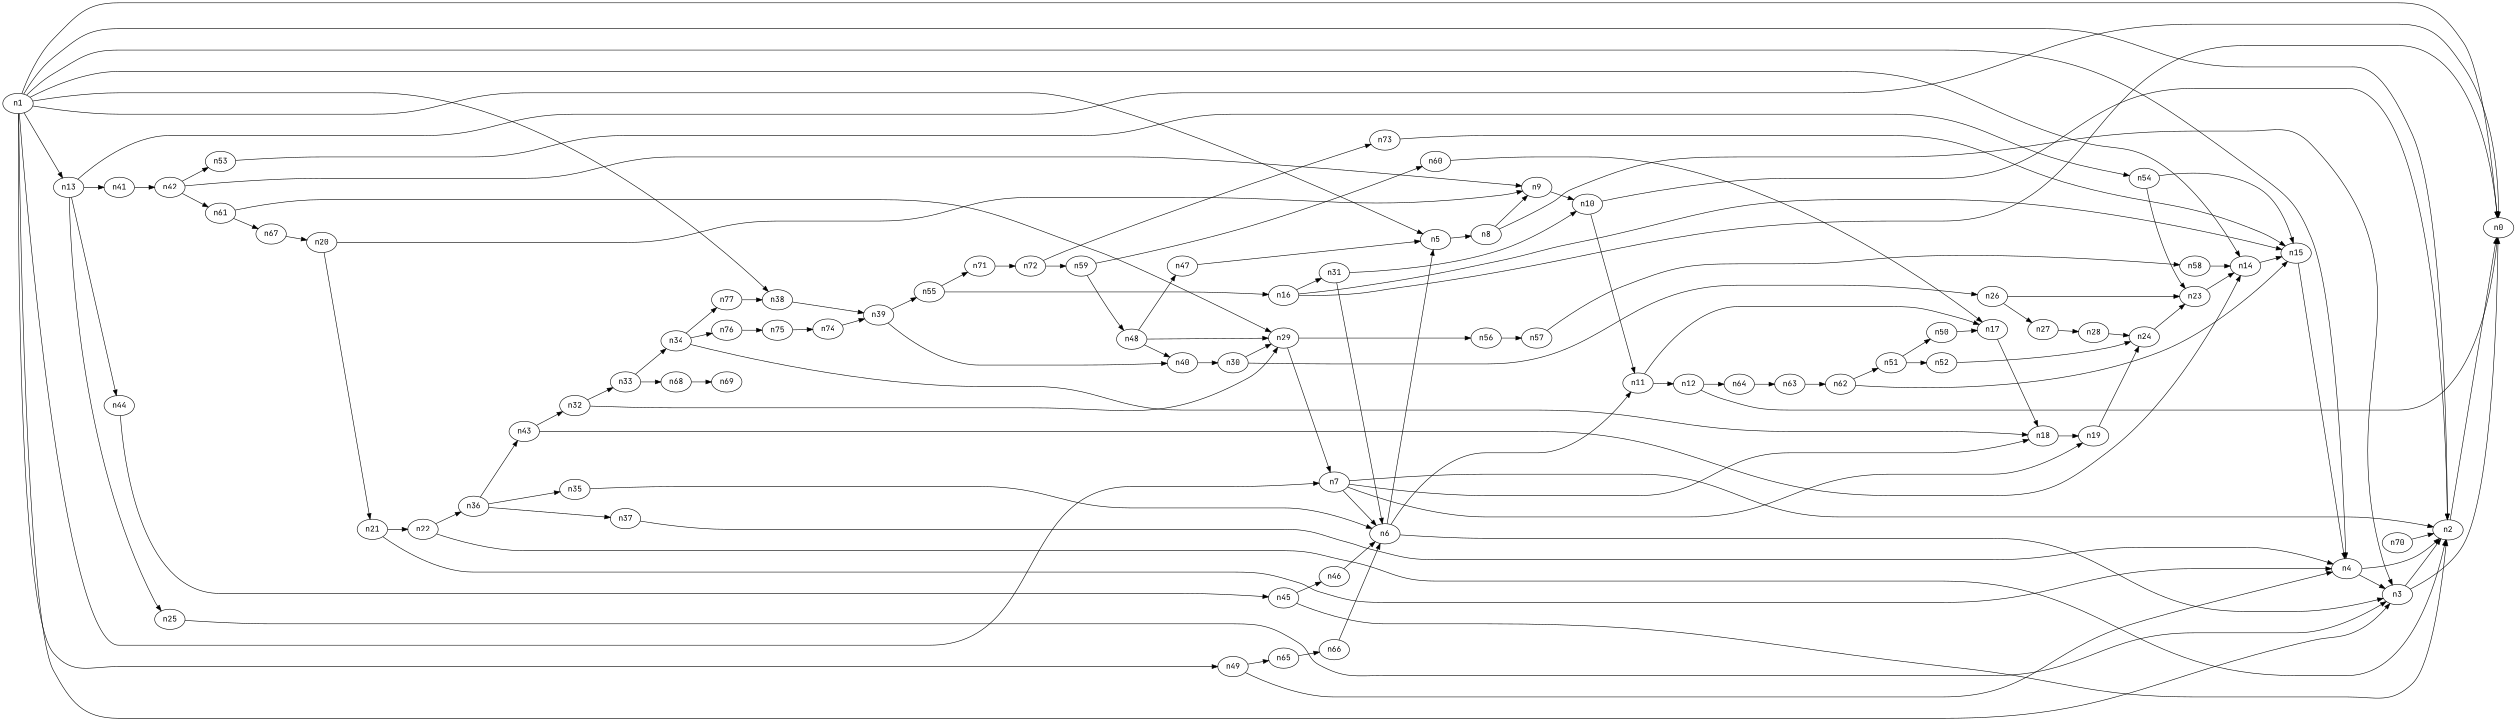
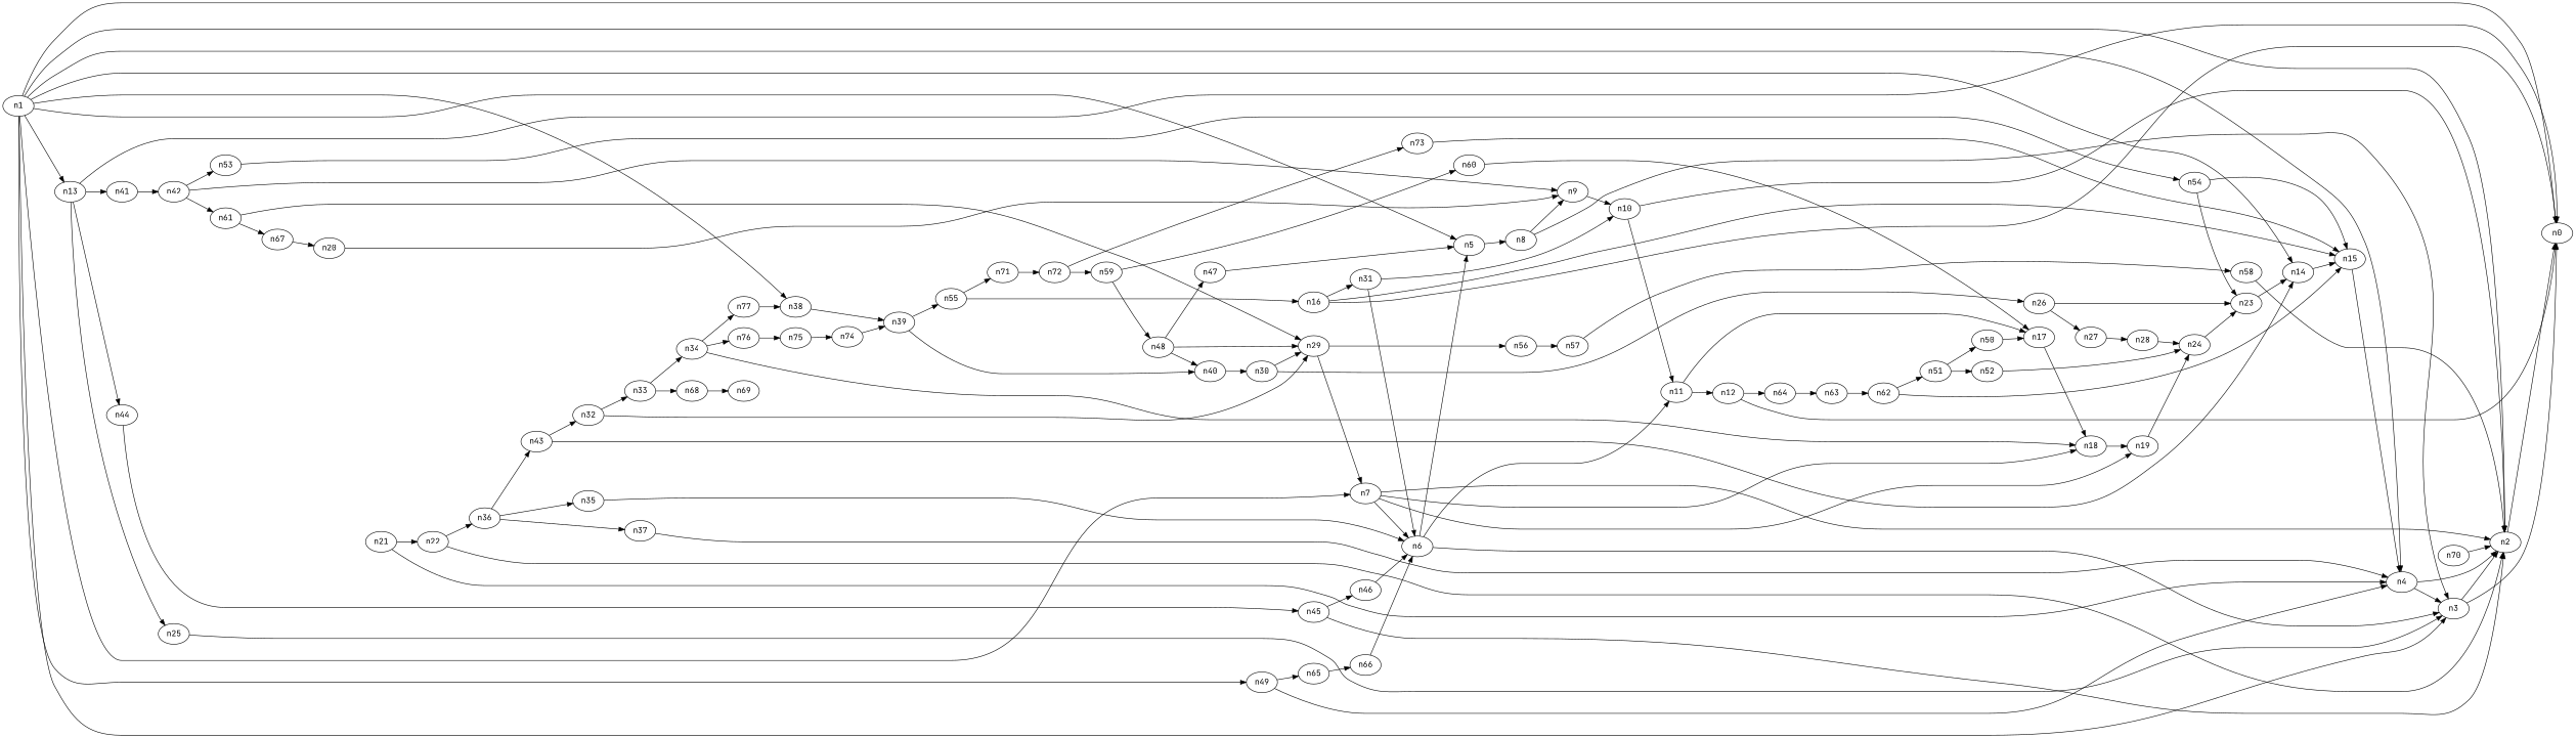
  digraph {
    fontname="JetBrains Mono"
    rankdir=LR
    node [fontname="JetBrains Mono"]
    edge [fontname="JetBrains Mono"]
    n1
    n0
    n2
    n3
    n4
    n5
    n7
    n13
    n14
    n38
    n49
    n8
    n6
    n18
    n19
    n25
    n41
    n44
    n15
    n39
    n65
    n9
    n11
    n24
    n42
    n45
    n40
    n55
    n66
    n10
    n12
    n17
    n64
    n23
    n63
    n62
    n53
    n61
    n46
    n16
    n31
    n20
    n21
    n22
    n36
    n35
    n37
    n43
    n32
    n26
    n27
    n28
    n29
    n56
    n57
    n58
    n30
    n33
    n34
    n68
    n76
    n77
    n69
    n75
    n74
    n71
    n72
    n54
    n67
    n47
    n48
    n50
    n51
    n52
    n59
    n73
    n60
    n70
    n1 -> n0
    n1 -> n2
    n1 -> n3
    n1 -> n4
    n1 -> n5
    n1 -> n7
    n1 -> n13
    n1 -> n14
    n1 -> n38
    n1 -> n49
    n2 -> n0
    n3 -> n0
    n3 -> n2
    n4 -> n2
    n4 -> n3
    n5 -> n8
    n7 -> n2
    n7 -> n6
    n7 -> n18
    n7 -> n19
    n13 -> n0
    n13 -> n25
    n13 -> n41
    n13 -> n44
    n14 -> n15
    n38 -> n39
    n49 -> n4
    n49 -> n65
    n8 -> n3
    n8 -> n9
    n6 -> n3
    n6 -> n5
    n6 -> n11
    n18 -> n19
    n19 -> n24
    n25 -> n3
    n41 -> n42
    n44 -> n45
    n15 -> n4
    n39 -> n40
    n39 -> n55
    n65 -> n66
    n9 -> n10
    n11 -> n12
    n11 -> n17
    n24 -> n23
    n42 -> n9
    n42 -> n53
    n42 -> n61
    n45 -> n2
    n45 -> n46
    n40 -> n30
    n55 -> n16
    n55 -> n71
    n66 -> n6
    n10 -> n2
    n10 -> n11
    n12 -> n0
    n12 -> n64
    n17 -> n18
    n64 -> n63
    n23 -> n14
    n63 -> n62
    n62 -> n15
    n62 -> n51
    n53 -> n54
    n61 -> n29
    n61 -> n67
    n46 -> n6
    n16 -> n0
    n16 -> n15
    n16 -> n31
    n31 -> n6
    n31 -> n10
    n20 -> n9
-   n20 -> n21
    n21 -> n4
    n21 -> n22
    n22 -> n2
    n22 -> n36
    n36 -> n35
    n36 -> n37
    n36 -> n43
    n35 -> n6
    n37 -> n4
    n43 -> n14
    n43 -> n32
    n32 -> n29
    n32 -> n33
    n26 -> n23
    n26 -> n27
    n27 -> n28
    n28 -> n24
    n29 -> n7
    n29 -> n56
    n56 -> n57
    n57 -> n58
-   n58 -> n14
+   n58 -> n2
    n30 -> n26
    n30 -> n29
    n33 -> n34
    n33 -> n68
    n34 -> n18
    n34 -> n76
    n34 -> n77
    n68 -> n69
    n76 -> n75
    n77 -> n38
    n75 -> n74
    n74 -> n39
    n71 -> n72
    n72 -> n59
    n72 -> n73
    n54 -> n15
    n54 -> n23
    n67 -> n20
    n47 -> n5
    n48 -> n40
    n48 -> n29
    n48 -> n47
    n50 -> n17
    n51 -> n50
    n51 -> n52
    n52 -> n24
    n59 -> n48
    n59 -> n60
    n73 -> n15
    n60 -> n17
    n70 -> n2
  }
